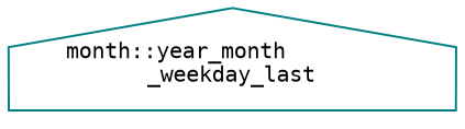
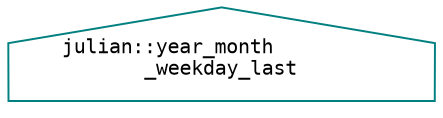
  digraph {
    rankdir=LR
    fontname="DejaVu Sans Mono"
-   n1 [color=teal fillcolor=white fontname="DejaVu Sans Mono" fontsize=10 height=0.2 label="month::year_month\l_weekday_last" shape=house style=filled width=0.4]
+   n1 [color=teal fillcolor=white fontname="DejaVu Sans Mono" fontsize=10 height=0.2 label="julian::year_month\l_weekday_last" shape=house style=filled width=0.4]
  }
